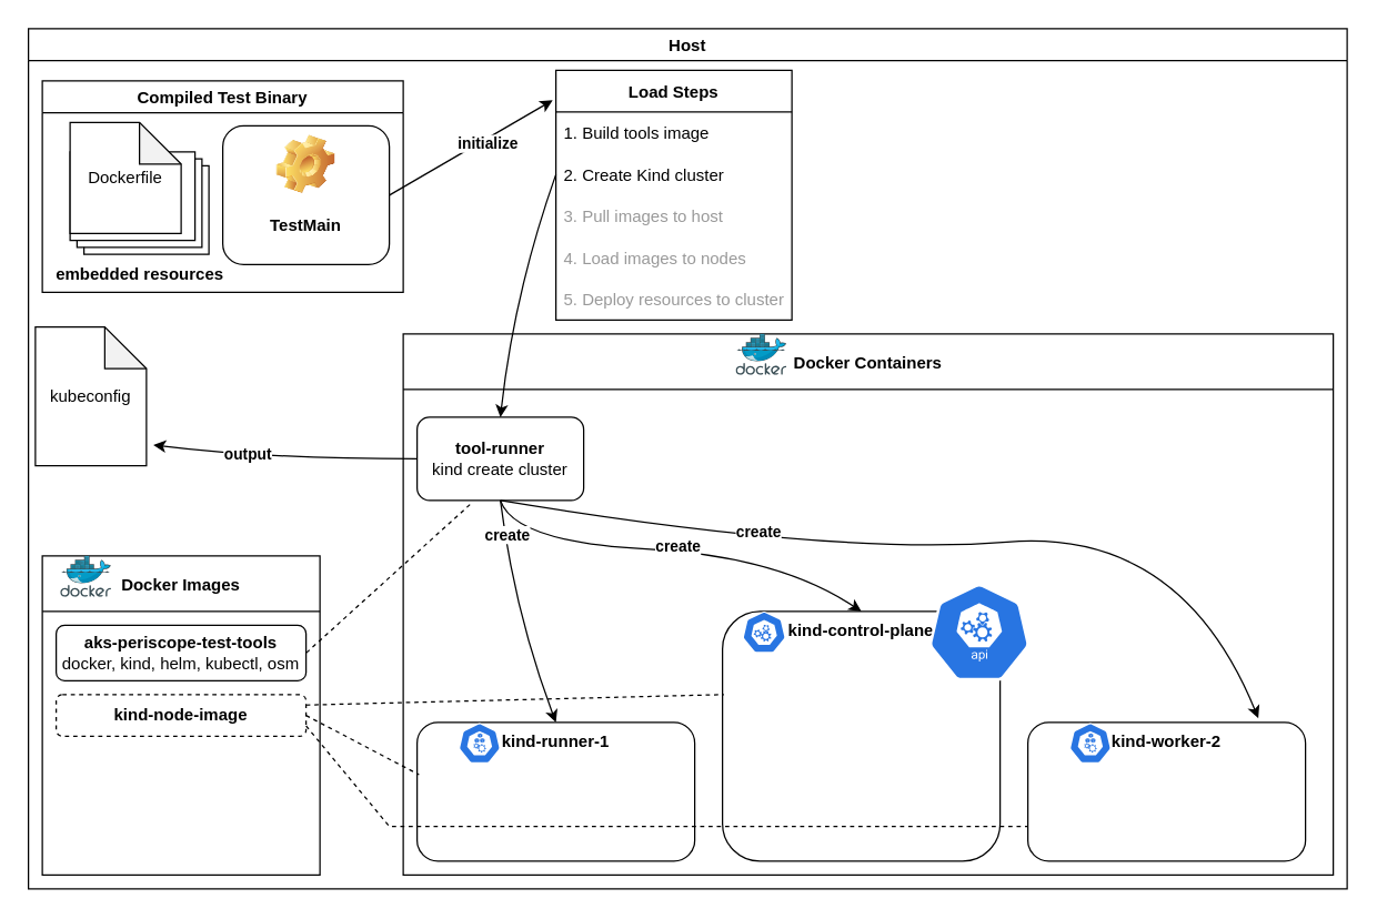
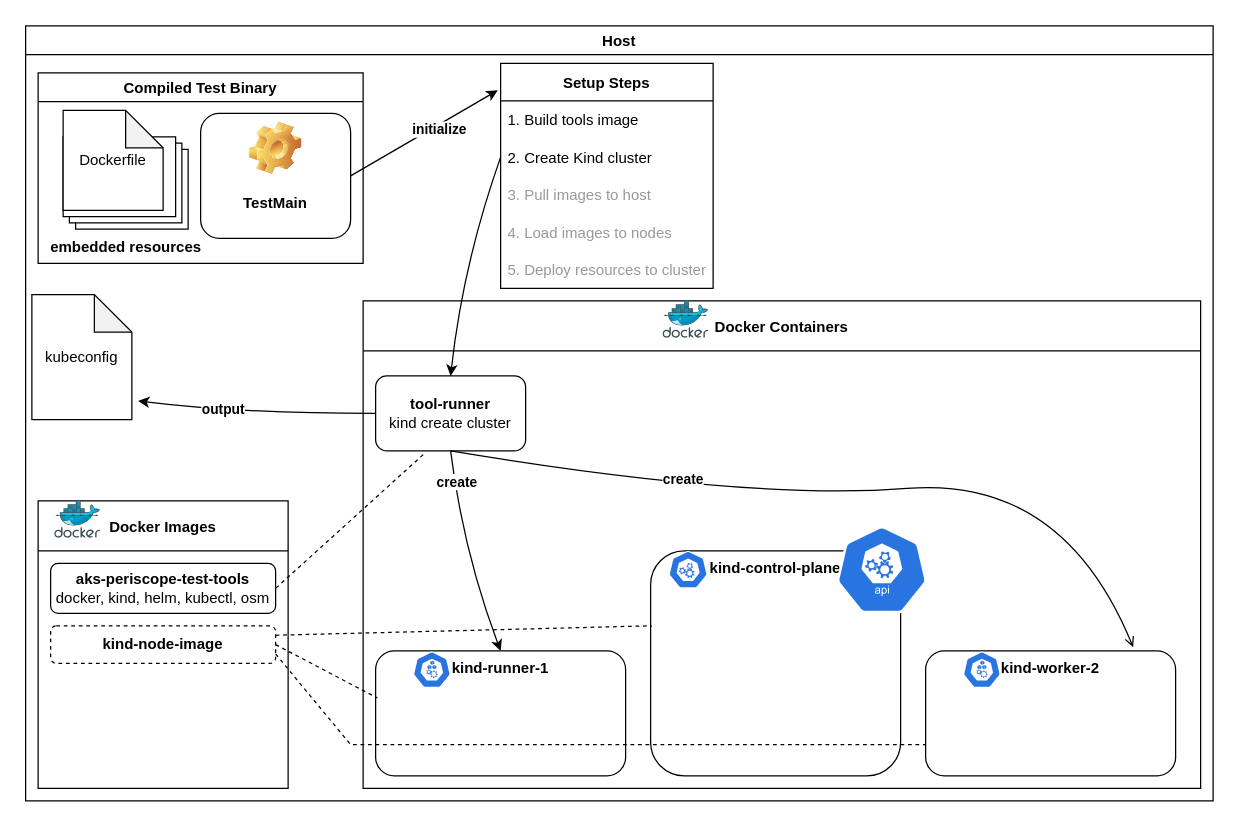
  <mxCell id="0" />
  <mxCell id="1" parent="0" />
  <mxCell id="2" value="Host" style="swimlane;" parent="1" vertex="1"><mxGeometry x="20" y="20" width="950" height="620" as="geometry" /></mxCell>
  <mxCell id="3" value="Docker Images" style="swimlane;startSize=40;" parent="2" vertex="1"><mxGeometry x="10" y="380" width="200" height="230" as="geometry" /></mxCell>
  <mxCell id="4" value="&lt;b&gt;aks-periscope-test-tools&lt;/b&gt;&lt;br&gt;docker, kind, helm, kubectl, osm" style="rounded=1;whiteSpace=wrap;html=1;" parent="3" vertex="1"><mxGeometry x="10" y="50" width="180" height="40" as="geometry" /></mxCell>
  <mxCell id="5" value="&lt;b&gt;kind-node-image&lt;/b&gt;" style="rounded=1;whiteSpace=wrap;html=1;dashed=1;" parent="3" vertex="1"><mxGeometry x="10" y="100" width="180" height="30" as="geometry" /></mxCell>
  <mxCell id="6" value="" style="sketch=0;aspect=fixed;html=1;points=[];align=center;image;fontSize=12;image=img/lib/mscae/Docker.svg;" parent="3" vertex="1"><mxGeometry x="13.41" width="36.59" height="30" as="geometry" /></mxCell>
  <mxCell id="7" value="kubeconfig" style="shape=note;whiteSpace=wrap;html=1;backgroundOutline=1;darkOpacity=0.05;" parent="2" vertex="1"><mxGeometry x="5" y="215" width="80" height="100" as="geometry" /></mxCell>
  <mxCell id="8" value="Docker Containers" style="swimlane;startSize=40;" parent="2" vertex="1"><mxGeometry x="270" y="220" width="670" height="390" as="geometry" /></mxCell>
  <mxCell id="9" value="" style="sketch=0;aspect=fixed;html=1;points=[];align=center;image;fontSize=12;image=img/lib/mscae/Docker.svg;" parent="8" vertex="1"><mxGeometry x="240" width="36.59" height="30" as="geometry" /></mxCell>
  <mxCell id="10" value="&lt;b&gt;kind-control-plane&lt;/b&gt;" style="rounded=1;whiteSpace=wrap;html=1;verticalAlign=top;" parent="8" vertex="1"><mxGeometry x="230" y="200" width="200" height="180" as="geometry" /></mxCell>
  <mxCell id="11" value="" style="sketch=0;html=1;dashed=0;whitespace=wrap;fillColor=#2875E2;strokeColor=#ffffff;points=[[0.005,0.63,0],[0.1,0.2,0],[0.9,0.2,0],[0.5,0,0],[0.995,0.63,0],[0.72,0.99,0],[0.5,1,0],[0.28,0.99,0]];shape=mxgraph.kubernetes.icon;prIcon=master" parent="8" vertex="1"><mxGeometry x="240" y="200" width="40" height="30" as="geometry" /></mxCell>
  <mxCell id="12" value="&lt;b&gt;kind-runner-1&lt;/b&gt;" style="rounded=1;whiteSpace=wrap;html=1;verticalAlign=top;" parent="8" vertex="1"><mxGeometry x="10" y="280" width="200" height="100" as="geometry" /></mxCell>
  <mxCell id="13" value="&lt;b&gt;kind-worker-2&lt;/b&gt;" style="rounded=1;whiteSpace=wrap;html=1;verticalAlign=top;" parent="8" vertex="1"><mxGeometry x="450" y="280" width="200" height="100" as="geometry" /></mxCell>
  <mxCell id="14" value="" style="sketch=0;html=1;dashed=0;whitespace=wrap;fillColor=#2875E2;strokeColor=#ffffff;points=[[0.005,0.63,0],[0.1,0.2,0],[0.9,0.2,0],[0.5,0,0],[0.995,0.63,0],[0.72,0.99,0],[0.5,1,0],[0.28,0.99,0]];shape=mxgraph.kubernetes.icon;prIcon=node" parent="8" vertex="1"><mxGeometry x="40" y="280" width="30" height="30" as="geometry" /></mxCell>
  <mxCell id="15" value="" style="sketch=0;html=1;dashed=0;whitespace=wrap;fillColor=#2875E2;strokeColor=#ffffff;points=[[0.12,0.63,0,0,0],[0.19,0.2,0,0,0],[0.3,0.9,0,0,0],[0.5,0,0,0,0],[0.5,1,0,0,0],[0.71,0.9,0,0,0],[0.81,0.2,0,0,0],[0.88,0.63,0,0,0]];shape=mxgraph.kubernetes.icon;prIcon=api" parent="8" vertex="1"><mxGeometry x="370" y="180" width="90" height="70" as="geometry" /></mxCell>
  <mxCell id="16" value="&lt;b&gt;tool-runner&lt;/b&gt;&lt;br&gt;kind create cluster" style="rounded=1;whiteSpace=wrap;html=1;" parent="8" vertex="1"><mxGeometry x="10" y="60" width="120" height="60" as="geometry" /></mxCell>
- <mxCell id="17" value="" style="curved=1;endArrow=classic;html=1;rounded=0;exitX=0.5;exitY=1;exitDx=0;exitDy=0;entryX=0.5;entryY=0;entryDx=0;entryDy=0;" parent="8" source="16" target="10" edge="1"><mxGeometry width="50" height="50" relative="1" as="geometry"><mxPoint x="410" y="330" as="sourcePoint" /><mxPoint x="460" y="280" as="targetPoint" /><Array as="points"><mxPoint x="80" y="150" /><mxPoint x="270" y="160" /></Array></mxGeometry></mxCell>
- <mxCell id="18" value="&lt;b&gt;create&lt;/b&gt;" style="edgeLabel;html=1;align=center;verticalAlign=middle;resizable=0;points=[];" parent="17" vertex="1" connectable="0"><mxGeometry x="0.014" y="4" relative="1" as="geometry"><mxPoint as="offset" /></mxGeometry></mxCell>
  <mxCell id="19" value="" style="sketch=0;html=1;dashed=0;whitespace=wrap;fillColor=#2875E2;strokeColor=#ffffff;points=[[0.005,0.63,0],[0.1,0.2,0],[0.9,0.2,0],[0.5,0,0],[0.995,0.63,0],[0.72,0.99,0],[0.5,1,0],[0.28,0.99,0]];shape=mxgraph.kubernetes.icon;prIcon=node" parent="8" vertex="1"><mxGeometry x="480" y="275" width="30" height="40" as="geometry" /></mxCell>
- <mxCell id="20" value="" style="curved=1;endArrow=classic;html=1;rounded=0;exitX=0.5;exitY=1;exitDx=0;exitDy=0;entryX=0.83;entryY=-0.03;entryDx=0;entryDy=0;entryPerimeter=0;" parent="8" source="16" target="13" edge="1"><mxGeometry width="50" height="50" relative="1" as="geometry"><mxPoint x="210" y="140" as="sourcePoint" /><mxPoint x="260" y="90" as="targetPoint" /><Array as="points"><mxPoint x="310" y="160" /><mxPoint x="560" y="140" /></Array></mxGeometry></mxCell>
+ <mxCell id="20" value="" style="curved=1;endArrow=open;html=1;rounded=0;exitX=0.5;exitY=1;exitDx=0;exitDy=0;entryX=0.83;entryY=-0.03;entryDx=0;entryDy=0;entryPerimeter=0;" parent="8" source="16" target="13" edge="1"><mxGeometry width="50" height="50" relative="1" as="geometry"><mxPoint x="210" y="140" as="sourcePoint" /><mxPoint x="260" y="90" as="targetPoint" /><Array as="points"><mxPoint x="310" y="160" /><mxPoint x="560" y="140" /></Array></mxGeometry></mxCell>
  <mxCell id="21" value="&lt;b&gt;create&lt;/b&gt;" style="edgeLabel;html=1;align=center;verticalAlign=middle;resizable=0;points=[];" parent="20" vertex="1" connectable="0"><mxGeometry x="-0.417" y="8" relative="1" as="geometry"><mxPoint as="offset" /></mxGeometry></mxCell>
  <mxCell id="22" value="" style="curved=1;endArrow=classic;html=1;rounded=0;exitX=0;exitY=0.5;exitDx=0;exitDy=0;" parent="2" source="16" edge="1"><mxGeometry width="50" height="50" relative="1" as="geometry"><mxPoint x="420" y="250" as="sourcePoint" /><mxPoint x="90" y="300" as="targetPoint" /><Array as="points"><mxPoint x="170" y="310" /></Array></mxGeometry></mxCell>
  <mxCell id="23" value="&lt;b&gt;output&lt;/b&gt;" style="edgeLabel;html=1;align=center;verticalAlign=middle;resizable=0;points=[];" parent="22" vertex="1" connectable="0"><mxGeometry x="0.295" y="-2" relative="1" as="geometry"><mxPoint as="offset" /></mxGeometry></mxCell>
- <mxCell id="24" value="Load Steps" style="swimlane;fontStyle=1;childLayout=stackLayout;horizontal=1;startSize=30;horizontalStack=0;resizeParent=1;resizeParentMax=0;resizeLast=0;collapsible=1;marginBottom=0;" parent="2" vertex="1"><mxGeometry x="380" y="30" width="170" height="180" as="geometry" /></mxCell>
+ <mxCell id="24" value="Setup Steps" style="swimlane;fontStyle=1;childLayout=stackLayout;horizontal=1;startSize=30;horizontalStack=0;resizeParent=1;resizeParentMax=0;resizeLast=0;collapsible=1;marginBottom=0;" parent="2" vertex="1"><mxGeometry x="380" y="30" width="170" height="180" as="geometry" /></mxCell>
  <mxCell id="25" value="1. Build tools image" style="text;strokeColor=none;fillColor=none;align=left;verticalAlign=middle;spacingLeft=4;spacingRight=4;overflow=hidden;points=[[0,0.5],[1,0.5]];portConstraint=eastwest;rotatable=0;" parent="24" vertex="1"><mxGeometry y="30" width="170" height="30" as="geometry" /></mxCell>
  <mxCell id="26" value="2. Create Kind cluster" style="text;strokeColor=none;fillColor=none;align=left;verticalAlign=middle;spacingLeft=4;spacingRight=4;overflow=hidden;points=[[0,0.5],[1,0.5]];portConstraint=eastwest;rotatable=0;" parent="24" vertex="1"><mxGeometry y="60" width="170" height="30" as="geometry" /></mxCell>
  <mxCell id="27" value="3. Pull images to host" style="text;strokeColor=none;fillColor=none;align=left;verticalAlign=middle;spacingLeft=4;spacingRight=4;overflow=hidden;points=[[0,0.5],[1,0.5]];portConstraint=eastwest;rotatable=0;fontColor=#999999;" parent="24" vertex="1"><mxGeometry y="90" width="170" height="30" as="geometry" /></mxCell>
  <mxCell id="28" value="4. Load images to nodes" style="text;strokeColor=none;fillColor=none;align=left;verticalAlign=middle;spacingLeft=4;spacingRight=4;overflow=hidden;points=[[0,0.5],[1,0.5]];portConstraint=eastwest;rotatable=0;fontColor=#999999;" parent="24" vertex="1"><mxGeometry y="120" width="170" height="30" as="geometry" /></mxCell>
  <mxCell id="29" value="5. Deploy resources to cluster" style="text;strokeColor=none;fillColor=none;align=left;verticalAlign=middle;spacingLeft=4;spacingRight=4;overflow=hidden;points=[[0,0.5],[1,0.5]];portConstraint=eastwest;rotatable=0;fontColor=#999999;" parent="24" vertex="1"><mxGeometry y="150" width="170" height="30" as="geometry" /></mxCell>
  <mxCell id="30" value="" style="curved=1;endArrow=classic;html=1;rounded=0;exitX=1;exitY=0.5;exitDx=0;exitDy=0;entryX=-0.014;entryY=0.12;entryDx=0;entryDy=0;entryPerimeter=0;" parent="2" source="34" target="24" edge="1"><mxGeometry width="50" height="50" relative="1" as="geometry"><mxPoint x="510" y="270" as="sourcePoint" /><mxPoint x="560" y="220" as="targetPoint" /><Array as="points" /></mxGeometry></mxCell>
  <mxCell id="31" value="&lt;b&gt;initialize&lt;/b&gt;" style="edgeLabel;html=1;align=center;verticalAlign=middle;resizable=0;points=[];" parent="30" vertex="1" connectable="0"><mxGeometry x="0.183" y="-3" relative="1" as="geometry"><mxPoint as="offset" /></mxGeometry></mxCell>
  <mxCell id="32" value="Compiled Test Binary" style="swimlane;" parent="2" vertex="1"><mxGeometry x="10" y="37.5" width="260" height="152.5" as="geometry" /></mxCell>
  <mxCell id="33" value="&lt;b&gt;embedded resources&lt;/b&gt;" style="verticalLabelPosition=bottom;verticalAlign=top;html=1;shape=mxgraph.basic.layered_rect;dx=10;outlineConnect=0;" parent="32" vertex="1"><mxGeometry x="20" y="51.25" width="100" height="73.75" as="geometry" /></mxCell>
  <mxCell id="34" value="TestMain&lt;br&gt;&lt;br&gt;" style="label;whiteSpace=wrap;html=1;align=center;verticalAlign=bottom;spacingLeft=0;spacingBottom=4;imageAlign=center;imageVerticalAlign=top;image=img/clipart/Gear_128x128.png" parent="32" vertex="1"><mxGeometry x="130" y="32.5" width="120" height="100" as="geometry" /></mxCell>
  <mxCell id="35" value="Dockerfile" style="shape=note;whiteSpace=wrap;html=1;backgroundOutline=1;darkOpacity=0.05;" parent="32" vertex="1"><mxGeometry x="20" y="30" width="80" height="80" as="geometry" /></mxCell>
  <mxCell id="36" value="" style="curved=1;endArrow=classic;html=1;rounded=0;exitX=0;exitY=0.5;exitDx=0;exitDy=0;entryX=0.5;entryY=0;entryDx=0;entryDy=0;" parent="2" source="26" target="16" edge="1"><mxGeometry width="50" height="50" relative="1" as="geometry"><mxPoint x="500" y="340" as="sourcePoint" /><mxPoint x="550" y="290" as="targetPoint" /><Array as="points"><mxPoint x="350" y="190" /></Array></mxGeometry></mxCell>
  <mxCell id="37" value="" style="endArrow=none;dashed=1;html=1;rounded=0;entryX=1;entryY=0.5;entryDx=0;entryDy=0;exitX=0.317;exitY=1.05;exitDx=0;exitDy=0;exitPerimeter=0;" parent="2" source="16" target="4" edge="1"><mxGeometry width="50" height="50" relative="1" as="geometry"><mxPoint x="-220" y="500" as="sourcePoint" /><mxPoint x="-170" y="450" as="targetPoint" /></mxGeometry></mxCell>
  <mxCell id="38" value="" style="endArrow=none;dashed=1;html=1;rounded=0;exitX=1;exitY=0.5;exitDx=0;exitDy=0;entryX=0.007;entryY=0.377;entryDx=0;entryDy=0;entryPerimeter=0;" parent="2" source="5" target="12" edge="1"><mxGeometry width="50" height="50" relative="1" as="geometry"><mxPoint x="380" y="360" as="sourcePoint" /><mxPoint x="430" y="310" as="targetPoint" /></mxGeometry></mxCell>
  <mxCell id="39" value="" style="endArrow=none;dashed=1;html=1;rounded=0;fontColor=#999999;exitX=1;exitY=0.25;exitDx=0;exitDy=0;entryX=0.005;entryY=0.333;entryDx=0;entryDy=0;entryPerimeter=0;" edge="1" parent="2" source="5" target="10"><mxGeometry width="50" height="50" relative="1" as="geometry"><mxPoint x="450" y="370" as="sourcePoint" /><mxPoint x="500" y="320" as="targetPoint" /></mxGeometry></mxCell>
  <mxCell id="40" value="" style="endArrow=none;dashed=1;html=1;rounded=0;fontColor=#999999;exitX=1;exitY=0.75;exitDx=0;exitDy=0;entryX=0;entryY=0.75;entryDx=0;entryDy=0;" edge="1" parent="2" source="5" target="13"><mxGeometry width="50" height="50" relative="1" as="geometry"><mxPoint x="450" y="370" as="sourcePoint" /><mxPoint x="500" y="320" as="targetPoint" /><Array as="points"><mxPoint x="260" y="575" /></Array></mxGeometry></mxCell>
  <mxCell id="41" value="" style="curved=1;endArrow=classic;html=1;rounded=0;entryX=0.5;entryY=0;entryDx=0;entryDy=0;" parent="1" target="12" edge="1"><mxGeometry width="50" height="50" relative="1" as="geometry"><mxPoint x="360" y="360" as="sourcePoint" /><mxPoint x="550" y="330" as="targetPoint" /><Array as="points"><mxPoint x="370" y="440" /></Array></mxGeometry></mxCell>
  <mxCell id="42" value="&lt;b&gt;&lt;br&gt;&lt;/b&gt;" style="edgeLabel;html=1;align=center;verticalAlign=middle;resizable=0;points=[];" parent="41" vertex="1" connectable="0"><mxGeometry x="0.291" relative="1" as="geometry"><mxPoint as="offset" /></mxGeometry></mxCell>
  <mxCell id="43" value="&lt;b&gt;create&lt;/b&gt;" style="edgeLabel;html=1;align=center;verticalAlign=middle;resizable=0;points=[];" parent="41" vertex="1" connectable="0"><mxGeometry x="-0.695" y="1" relative="1" as="geometry"><mxPoint as="offset" /></mxGeometry></mxCell>
